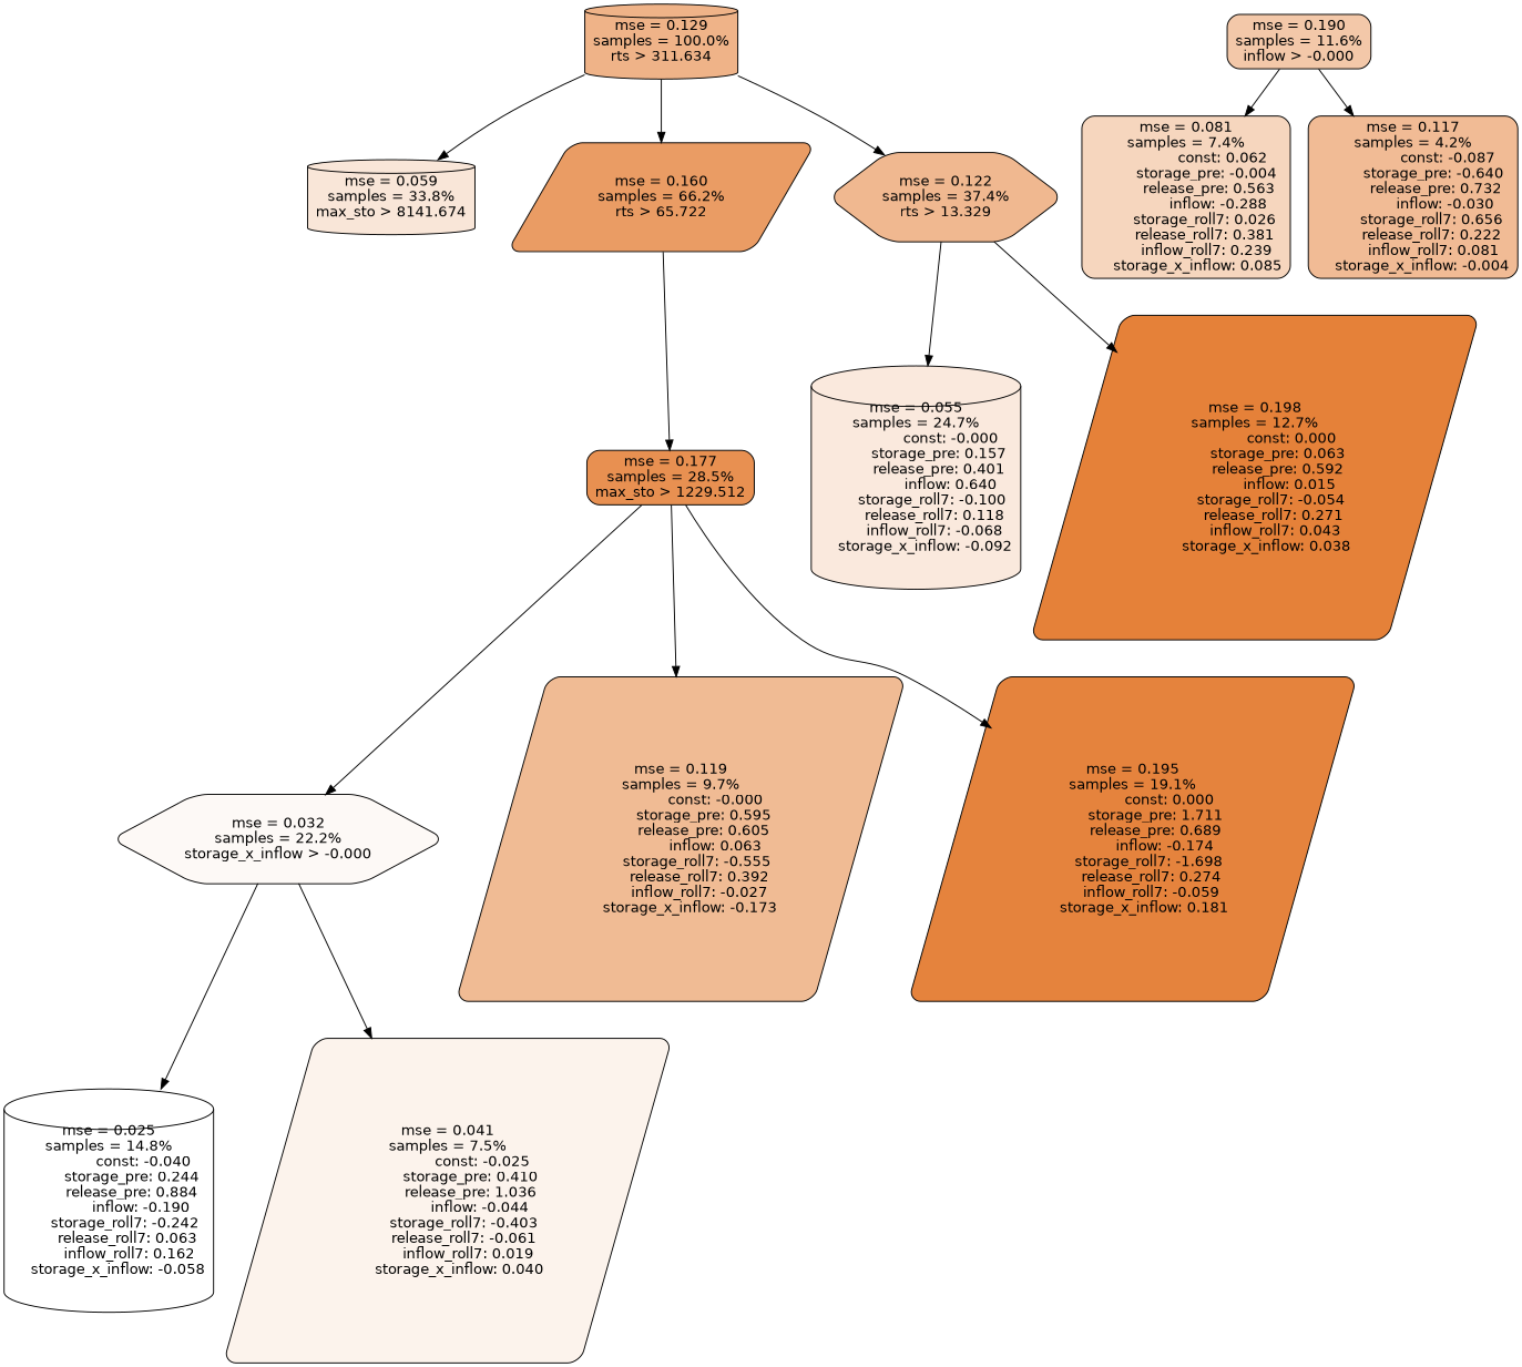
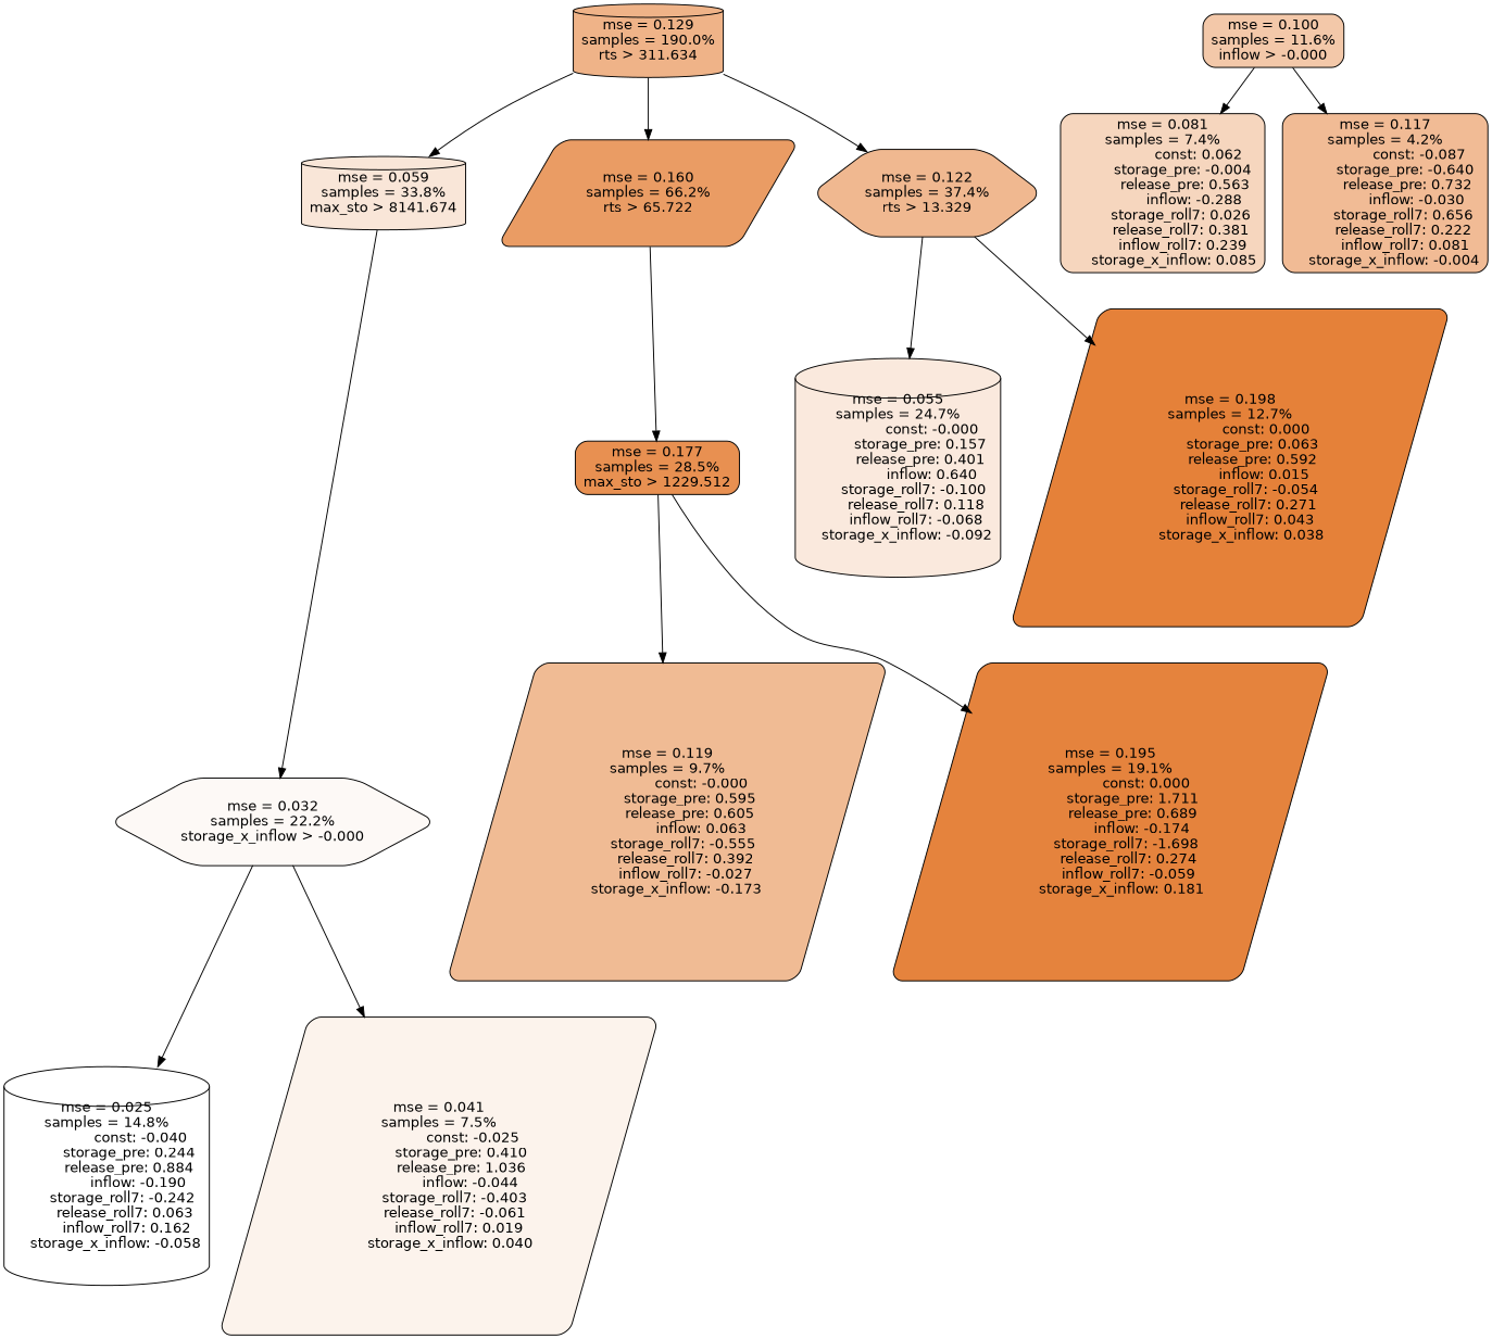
  digraph {
    node [color=black fontname=helvetica shape=parallelogram style="filled, rounded"]
    edge [fontname=helvetica]
-   n1 [fillcolor="#efb388" label="mse = 0.129\nsamples = 100.0%\nrts > 311.634" shape=cylinder]
+   n1 [fillcolor="#efb388" label="mse = 0.129\nsamples = 190.0%\nrts > 311.634" shape=cylinder]
    n2 [fillcolor="#f9e6d8" label="mse = 0.059\nsamples = 33.8%\nmax_sto > 8141.674" shape=cylinder]
    n3 [fillcolor="#ea9c64" label="mse = 0.160\nsamples = 66.2%\nrts > 65.722"]
    n4 [fillcolor="#f0b890" label="mse = 0.122\nsamples = 37.4%\nrts > 13.329" shape=hexagon]
    n5 [fillcolor="#fdf9f6" label="mse = 0.032\nsamples = 22.2%\nstorage_x_inflow > -0.000" shape=hexagon]
    n6 [fillcolor="#e89051" label="mse = 0.177\nsamples = 28.5%\nmax_sto > 1229.512" shape=box]
    n7 [fillcolor="#ffffff" label="mse = 0.025\nsamples = 14.8%\n               const: -0.040\n          storage_pre: 0.244\n          release_pre: 0.884\n              inflow: -0.190\n       storage_roll7: -0.242\n        release_roll7: 0.063\n         inflow_roll7: 0.162\n    storage_x_inflow: -0.058" shape=cylinder]
    n8 [fillcolor="#fcf3ec" label="mse = 0.041\nsamples = 7.5%\n               const: -0.025\n          storage_pre: 0.410\n          release_pre: 1.036\n              inflow: -0.044\n       storage_roll7: -0.403\n       release_roll7: -0.061\n         inflow_roll7: 0.019\n     storage_x_inflow: 0.040"]
-   n9 [fillcolor="#f3c8a9" label="mse = 0.190\nsamples = 11.6%\ninflow > -0.000" shape=box]
+   n9 [fillcolor="#f3c8a9" label="mse = 0.100\nsamples = 11.6%\ninflow > -0.000" shape=box]
    n10 [fillcolor="#f6d6be" label="mse = 0.081\nsamples = 7.4%\n                const: 0.062\n         storage_pre: -0.004\n          release_pre: 0.563\n              inflow: -0.288\n        storage_roll7: 0.026\n        release_roll7: 0.381\n         inflow_roll7: 0.239\n     storage_x_inflow: 0.085" shape=box]
    n11 [fillcolor="#f1bb95" label="mse = 0.117\nsamples = 4.2%\n               const: -0.087\n         storage_pre: -0.640\n          release_pre: 0.732\n              inflow: -0.030\n        storage_roll7: 0.656\n        release_roll7: 0.222\n         inflow_roll7: 0.081\n    storage_x_inflow: -0.004" shape=box]
    n12 [fillcolor="#fae9dd" label="mse = 0.055\nsamples = 24.7%\n               const: -0.000\n          storage_pre: 0.157\n          release_pre: 0.401\n               inflow: 0.640\n       storage_roll7: -0.100\n        release_roll7: 0.118\n        inflow_roll7: -0.068\n    storage_x_inflow: -0.092" shape=cylinder]
    n13 [fillcolor="#e58139" label="mse = 0.198\nsamples = 12.7%\n                const: 0.000\n          storage_pre: 0.063\n          release_pre: 0.592\n               inflow: 0.015\n       storage_roll7: -0.054\n        release_roll7: 0.271\n         inflow_roll7: 0.043\n     storage_x_inflow: 0.038"]
    n14 [fillcolor="#f0bb94" label="mse = 0.119\nsamples = 9.7%\n               const: -0.000\n          storage_pre: 0.595\n          release_pre: 0.605\n               inflow: 0.063\n       storage_roll7: -0.555\n        release_roll7: 0.392\n        inflow_roll7: -0.027\n    storage_x_inflow: -0.173"]
    n15 [fillcolor="#e5833d" label="mse = 0.195\nsamples = 19.1%\n                const: 0.000\n          storage_pre: 1.711\n          release_pre: 0.689\n              inflow: -0.174\n       storage_roll7: -1.698\n        release_roll7: 0.274\n        inflow_roll7: -0.059\n     storage_x_inflow: 0.181"]
    n1 -> n2
    n1 -> n3
    n1 -> n4
-   n6 -> n5
+   n2 -> n5
    n3 -> n6
    n4 -> n12
    n4 -> n13
    n5 -> n7
    n5 -> n8
    n6 -> n14
    n6 -> n15
    n9 -> n10
    n9 -> n11
  }
